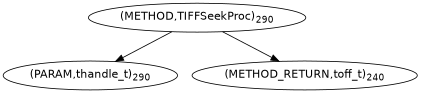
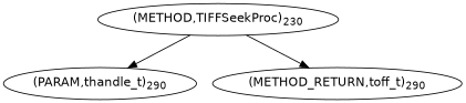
  digraph {
    fontname="DejaVu Sans"
    node [fontname="DejaVu Sans"]
    edge [fontname="DejaVu Sans"]
-   n1 [label=<(METHOD,TIFFSeekProc)<SUB>290</SUB>>]
+   n1 [label=<(METHOD,TIFFSeekProc)<SUB>230</SUB>>]
    n2 [label=<(PARAM,thandle_t)<SUB>290</SUB>>]
-   n3 [label=<(METHOD_RETURN,toff_t)<SUB>240</SUB>>]
+   n3 [label=<(METHOD_RETURN,toff_t)<SUB>290</SUB>>]
    n1 -> n2
    n1 -> n3
  }
